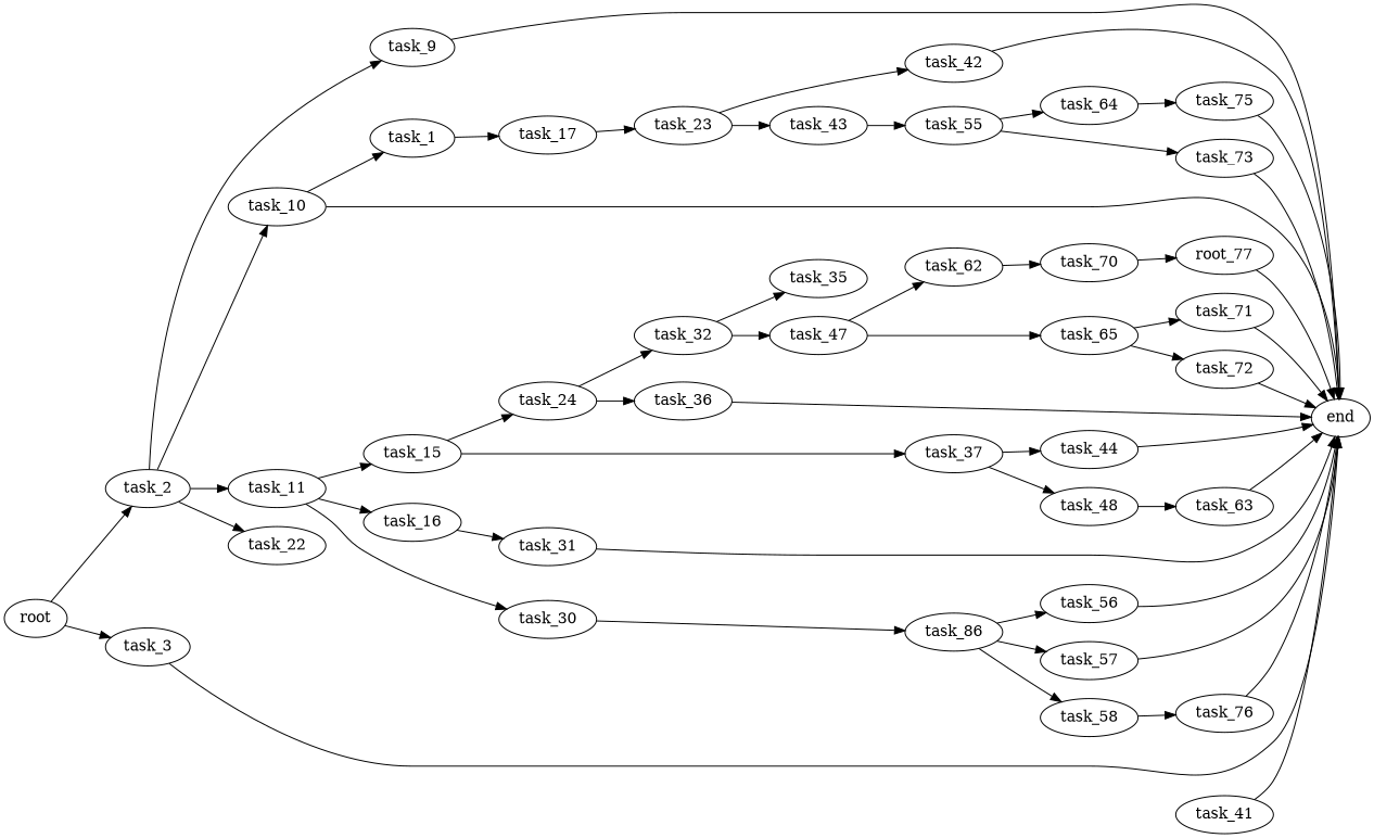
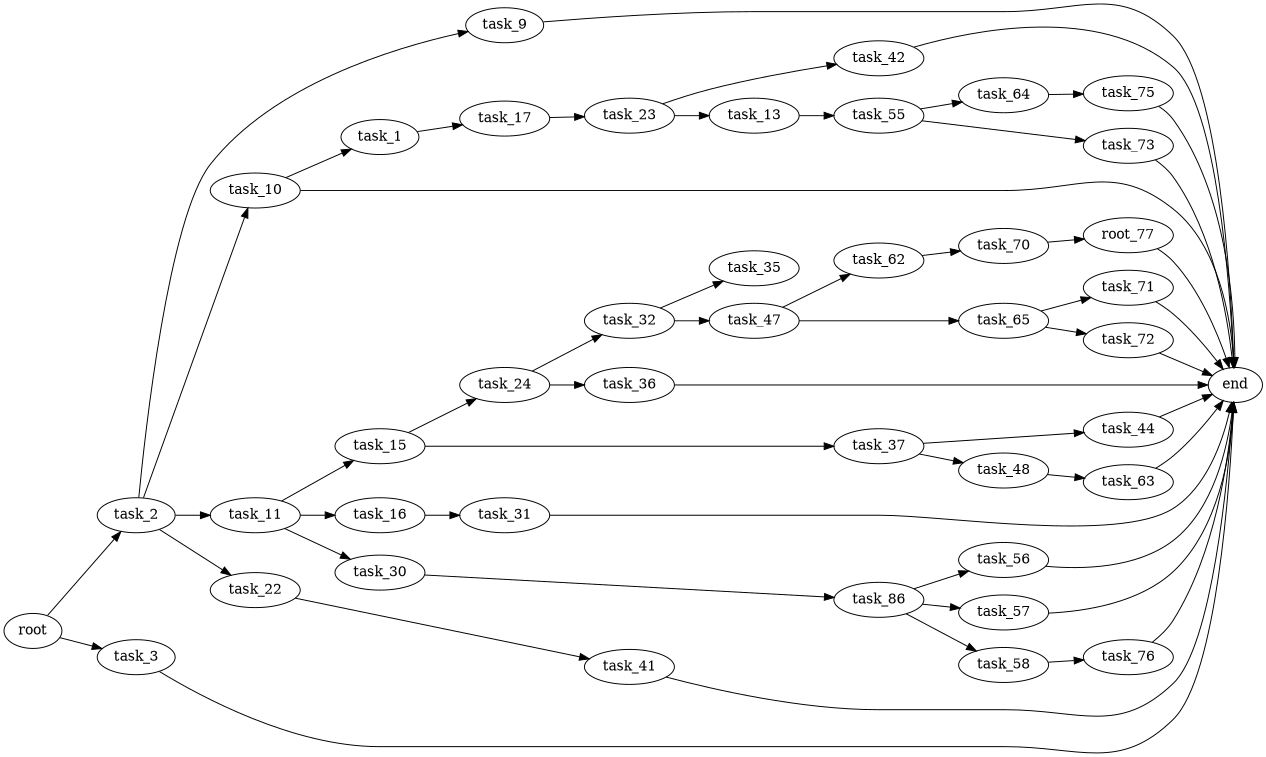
  digraph {
    rankdir=LR
    root
    task_2
    task_3
    task_1
    task_17
    task_9
    task_10
    task_11
    task_22
    end
    task_23
    task_15
    task_16
    task_30
    task_41
    task_24
    task_37
    task_31
    n19 [label=task_86]
    task_32
    task_36
    task_44
    task_48
    task_42
-   task_43
+   task_43 [label=task_13]
    task_55
    task_35
    task_47
    task_56
    task_57
    task_58
    task_62
    task_65
    task_63
    task_64
    task_73
    task_76
    task_70
    task_71
    task_72
    task_75
    n42 [label=root_77]
    root -> task_2
    root -> task_3
    task_2 -> task_9
    task_2 -> task_10
    task_2 -> task_11
    task_2 -> task_22
    task_3 -> end
    task_1 -> task_17
    task_17 -> task_23
    task_9 -> end
    task_10 -> task_1
    task_10 -> end
    task_11 -> task_15
    task_11 -> task_16
    task_11 -> task_30
+   task_22 -> task_41
    task_23 -> task_42
    task_23 -> task_43
    task_15 -> task_24
    task_15 -> task_37
    task_16 -> task_31
    task_30 -> n19
    task_41 -> end
    task_24 -> task_32
    task_24 -> task_36
    task_37 -> task_44
    task_37 -> task_48
    task_31 -> end
    n19 -> task_56
    n19 -> task_57
    n19 -> task_58
    task_32 -> task_35
    task_32 -> task_47
    task_36 -> end
    task_44 -> end
    task_48 -> task_63
    task_42 -> end
    task_43 -> task_55
    task_55 -> task_64
    task_55 -> task_73
    task_47 -> task_62
    task_47 -> task_65
    task_56 -> end
    task_57 -> end
    task_58 -> task_76
    task_62 -> task_70
    task_65 -> task_71
    task_65 -> task_72
    task_63 -> end
    task_64 -> task_75
    task_73 -> end
    task_76 -> end
    task_70 -> n42
    task_71 -> end
    task_72 -> end
    task_75 -> end
    n42 -> end
  }
